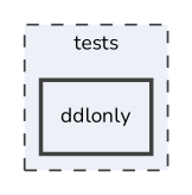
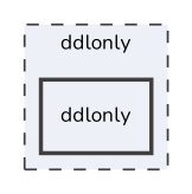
  digraph {
    compound=true
    fontname=Nunito
    n1 [color=grey25 fillcolor="#edf0f7" fontname=Nunito fontsize=10 label=ddlonly shape=box style="filled,bold,"]
    subgraph cluster_1 {
      bgcolor="#edf0f7"
      fontsize=10
-     label=tests
+     label=ddlonly
      pencolor=grey25
      style="filled,dashed,"
      n1
    }
  }
